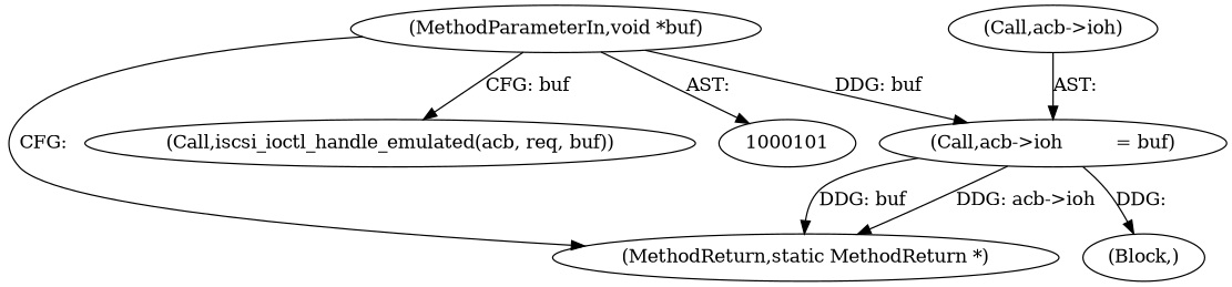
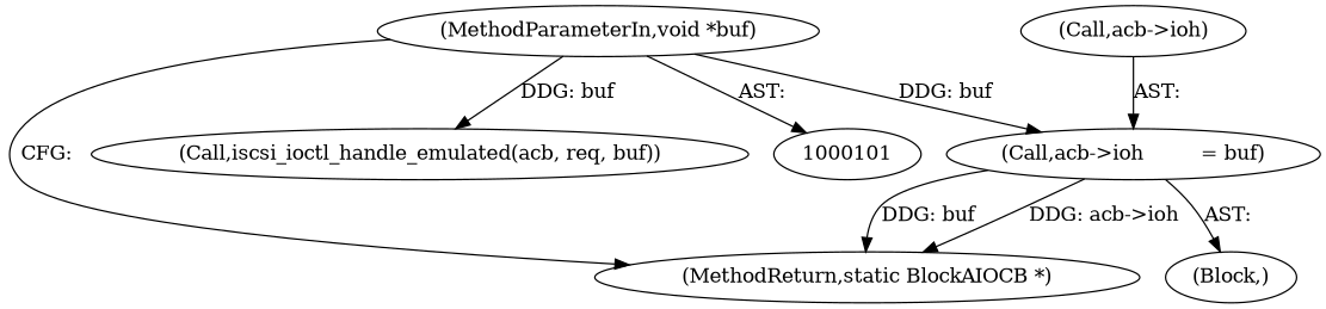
  digraph {
    n1 [label="(Call,acb->ioh         = buf)"]
-   n2 [label="(MethodReturn,static MethodReturn *)"]
+   n2 [label="(MethodReturn,static BlockAIOCB *)"]
    n3 [label="(Block,)"]
    n4 [label="(MethodParameterIn,void *buf)"]
    n5 [label="(Call,iscsi_ioctl_handle_emulated(acb, req, buf))"]
    1000101
    n7 [label="(Call,acb->ioh)"]
    n1 -> n2 [label="DDG: acb->ioh"]
    n1 -> n2 [label="DDG: buf"]
-   n1 -> n3 [label="DDG: "]
+   n1 -> n3 [label="AST: "]
    n4 -> n1 [label="DDG: buf"]
    n4 -> n2 [label="CFG: "]
-   n4 -> n5 [label="CFG: buf"]
+   n4 -> n5 [label="DDG: buf"]
    n4 -> 1000101 [label="AST: "]
    n7 -> n1 [label="AST: "]
  }
